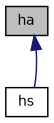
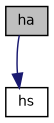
  digraph {
    rankdir=TB
    node [color=black fontname=Helvetica fontsize=10 shape=record]
    n1 [fillcolor=grey75 fontcolor=black height=0.2 label=ha style=filled width=0.4]
    n2 [height=0.2 label=hs width=0.4]
-   n2 -> n1 [color=midnightblue fontname=Helvetica fontsize=10 labelfontname=Helvetica labelfontsize=10 style=solid]
+   n1 -> n2 [color=midnightblue fontname=Helvetica fontsize=10 labelfontname=Helvetica labelfontsize=10 style=solid]
  }
